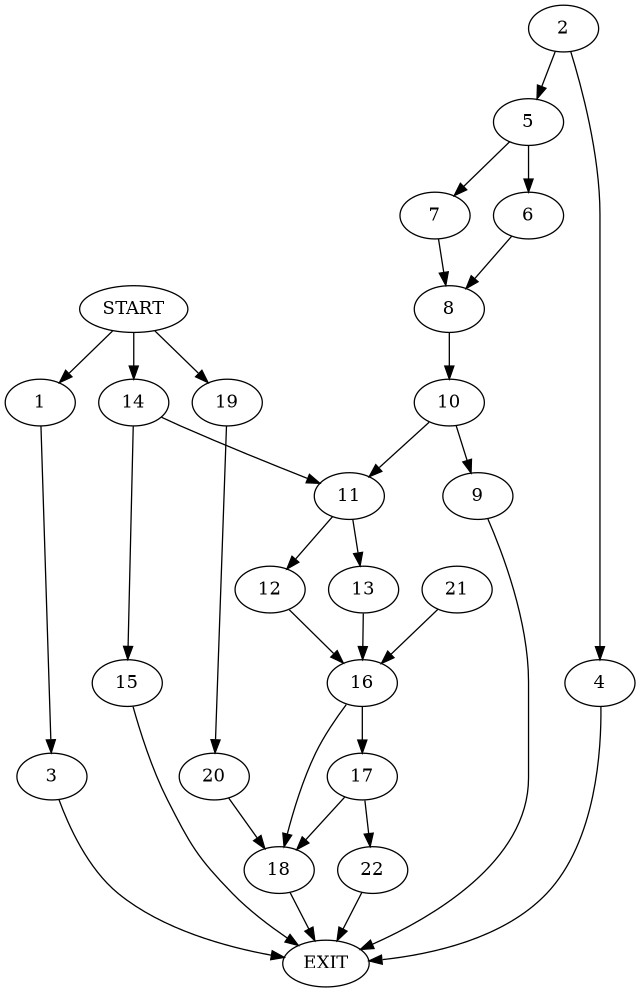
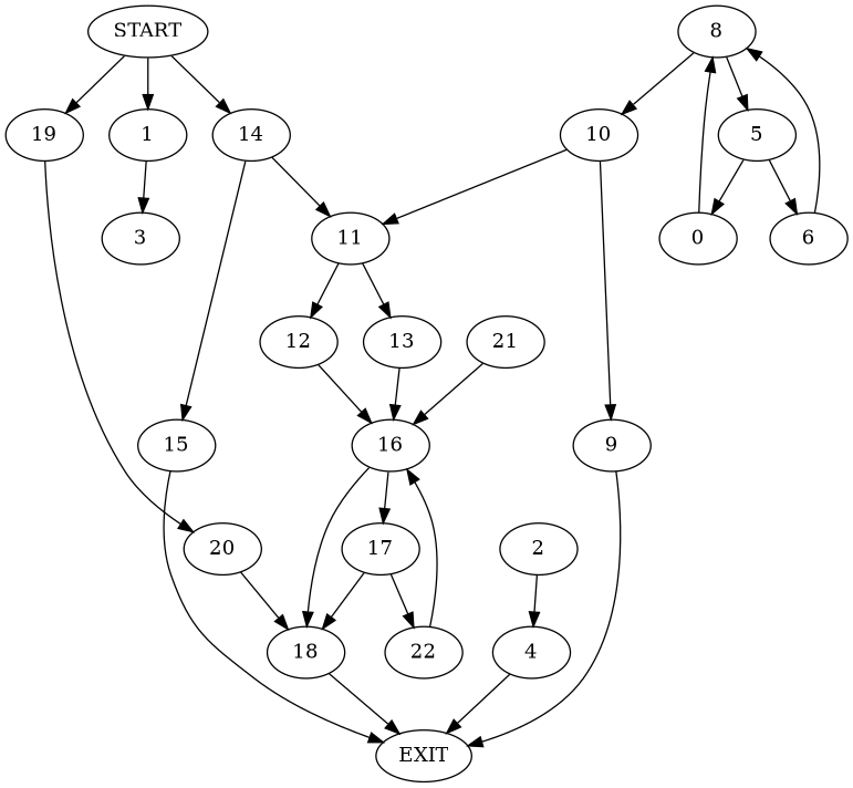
  digraph {
    fontname="DejaVu Serif"
    node [fontname="DejaVu Serif"]
    edge [fontname="DejaVu Serif"]
    n1 [label=START]
    1
    14
    19
    3
    11
    15
    20
    n9 [label=EXIT]
    2
    4
    5
    6
-   7
+   7 [label=0]
    8
    10
    9
    12
    13
    16
    17
    18
    22
    21
    n1 -> 1
    n1 -> 14
    n1 -> 19
    1 -> 3
    14 -> 11
    14 -> 15
    19 -> 20
-   3 -> n9
    11 -> 12
    11 -> 13
    15 -> n9
    20 -> 18
    2 -> 4
-   2 -> 5
+   8 -> 5
    4 -> n9
    5 -> 6
    5 -> 7
    6 -> 8
    7 -> 8
    8 -> 10
    10 -> 11
    10 -> 9
    9 -> n9
    12 -> 16
    13 -> 16
    16 -> 17
    16 -> 18
    17 -> 18
    17 -> 22
    18 -> n9
-   22 -> n9
+   22 -> 16
    21 -> 16
  }
